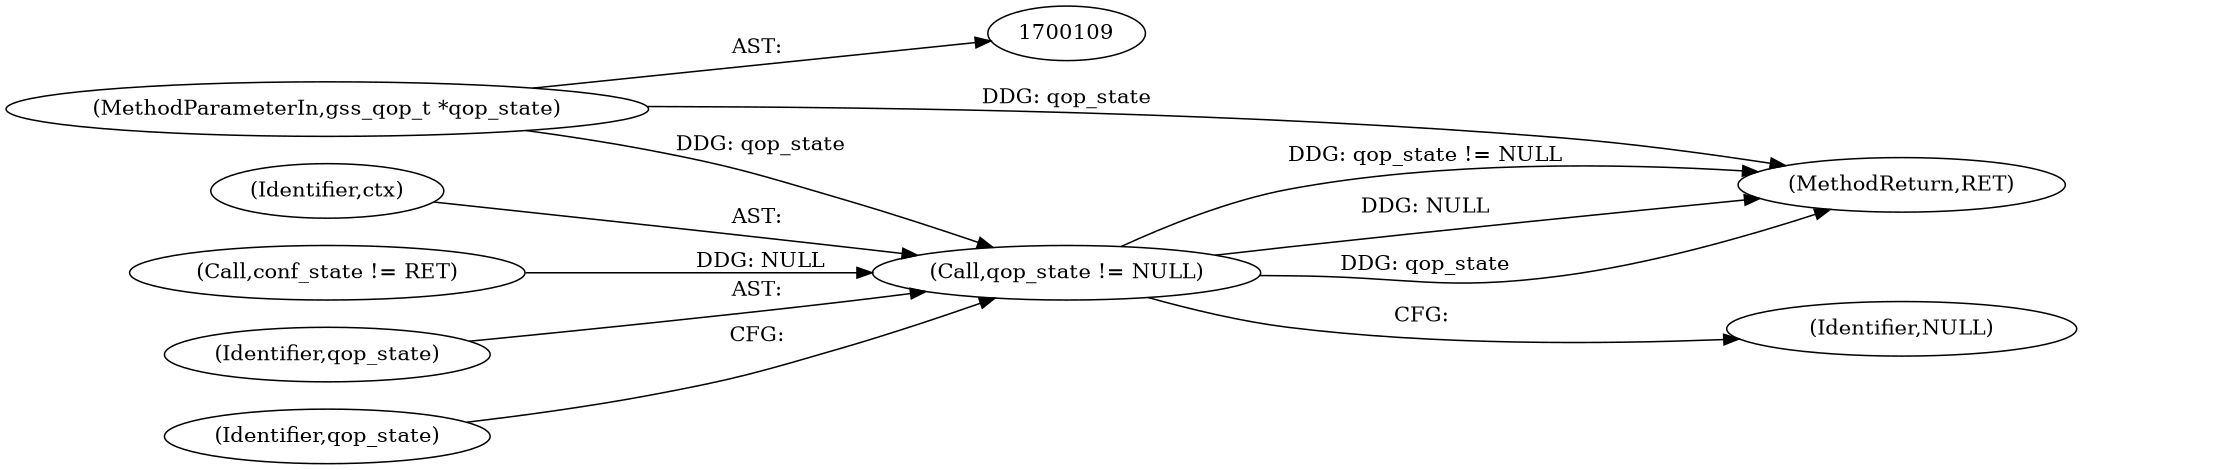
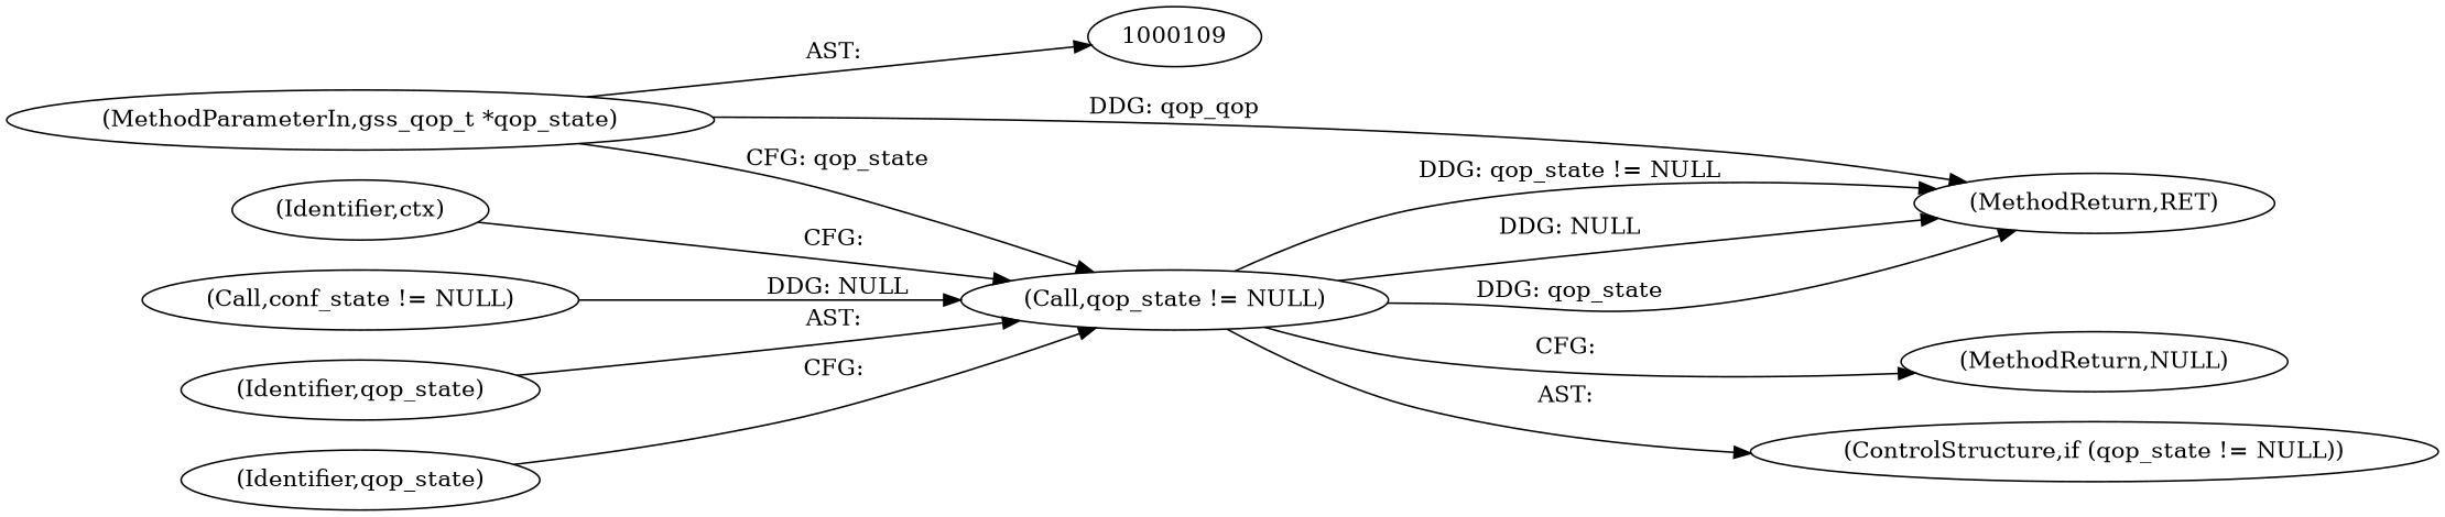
  digraph {
    rankdir=LR
    n1 [label="(MethodParameterIn,gss_qop_t *qop_state)"]
    n2 [label="(Call,qop_state != NULL)"]
    n3 [label="(MethodReturn,RET)"]
-   1000109 [label=1700109]
-   n5 [label="(Identifier,NULL)"]
+   1000109
+   n5 [label="(MethodReturn,NULL)"]
+   n6 [label="(ControlStructure,if (qop_state != NULL))"]
    n7 [label="(Identifier,ctx)"]
-   n8 [label="(Call,conf_state != RET)"]
+   n8 [label="(Call,conf_state != NULL)"]
    n9 [label="(Identifier,qop_state)"]
    n10 [label="(Identifier,qop_state)"]
-   n1 -> n2 [label="DDG: qop_state"]
-   n1 -> n3 [label="DDG: qop_state"]
+   n1 -> n2 [label="CFG: qop_state"]
+   n1 -> n3 [label="DDG: qop_qop"]
    n1 -> 1000109 [label="AST: "]
    n2 -> n3 [label="DDG: qop_state != NULL"]
    n2 -> n3 [label="DDG: NULL"]
    n2 -> n3 [label="DDG: qop_state"]
    n2 -> n5 [label="CFG: "]
-   n7 -> n2 [label="AST: "]
+   n2 -> n6 [label="AST: "]
+   n7 -> n2 [label="CFG: "]
    n8 -> n2 [label="DDG: NULL"]
    n9 -> n2 [label="AST: "]
    n10 -> n2 [label="CFG: "]
  }
